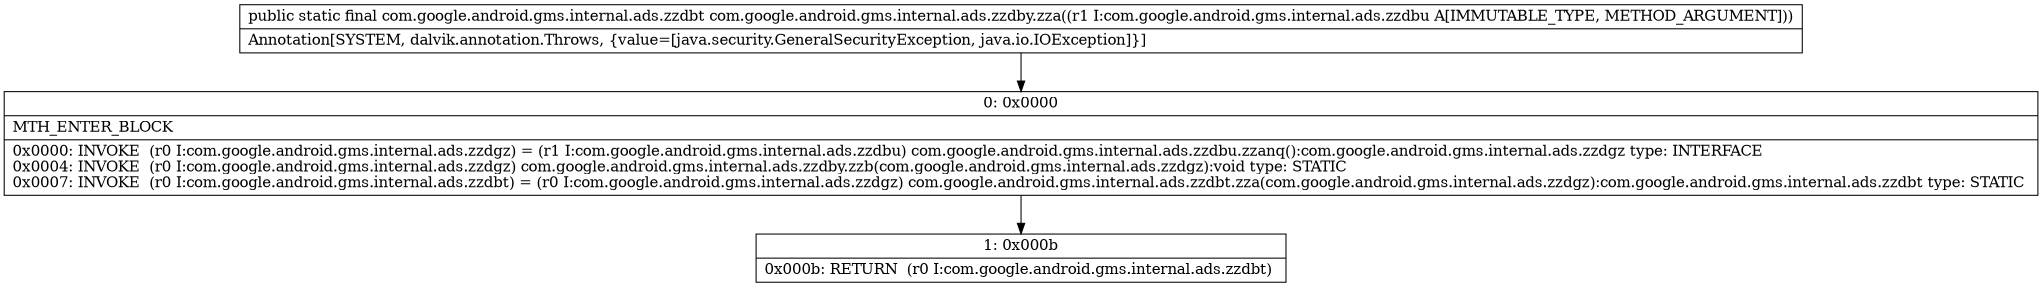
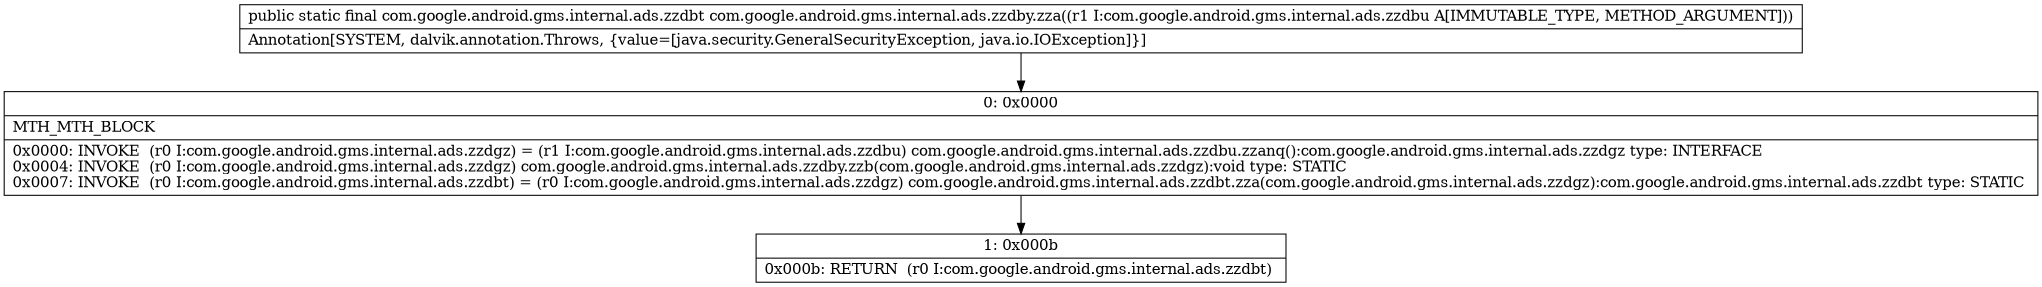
  digraph {
    node [shape=record]
-   n1 [label="{0\:\ 0x0000|MTH_ENTER_BLOCK\l|0x0000: INVOKE  (r0 I:com.google.android.gms.internal.ads.zzdgz) = (r1 I:com.google.android.gms.internal.ads.zzdbu) com.google.android.gms.internal.ads.zzdbu.zzanq():com.google.android.gms.internal.ads.zzdgz type: INTERFACE \l0x0004: INVOKE  (r0 I:com.google.android.gms.internal.ads.zzdgz) com.google.android.gms.internal.ads.zzdby.zzb(com.google.android.gms.internal.ads.zzdgz):void type: STATIC \l0x0007: INVOKE  (r0 I:com.google.android.gms.internal.ads.zzdbt) = (r0 I:com.google.android.gms.internal.ads.zzdgz) com.google.android.gms.internal.ads.zzdbt.zza(com.google.android.gms.internal.ads.zzdgz):com.google.android.gms.internal.ads.zzdbt type: STATIC \l}"]
+   n1 [label="{0\:\ 0x0000|MTH_MTH_BLOCK\l|0x0000: INVOKE  (r0 I:com.google.android.gms.internal.ads.zzdgz) = (r1 I:com.google.android.gms.internal.ads.zzdbu) com.google.android.gms.internal.ads.zzdbu.zzanq():com.google.android.gms.internal.ads.zzdgz type: INTERFACE \l0x0004: INVOKE  (r0 I:com.google.android.gms.internal.ads.zzdgz) com.google.android.gms.internal.ads.zzdby.zzb(com.google.android.gms.internal.ads.zzdgz):void type: STATIC \l0x0007: INVOKE  (r0 I:com.google.android.gms.internal.ads.zzdbt) = (r0 I:com.google.android.gms.internal.ads.zzdgz) com.google.android.gms.internal.ads.zzdbt.zza(com.google.android.gms.internal.ads.zzdgz):com.google.android.gms.internal.ads.zzdbt type: STATIC \l}"]
    n2 [label="{1\:\ 0x000b|0x000b: RETURN  (r0 I:com.google.android.gms.internal.ads.zzdbt) \l}"]
    n3 [label="{public static final com.google.android.gms.internal.ads.zzdbt com.google.android.gms.internal.ads.zzdby.zza((r1 I:com.google.android.gms.internal.ads.zzdbu A[IMMUTABLE_TYPE, METHOD_ARGUMENT]))  | Annotation[SYSTEM, dalvik.annotation.Throws, \{value=[java.security.GeneralSecurityException, java.io.IOException]\}]\l}"]
    n1 -> n2
    n3 -> n1
  }
